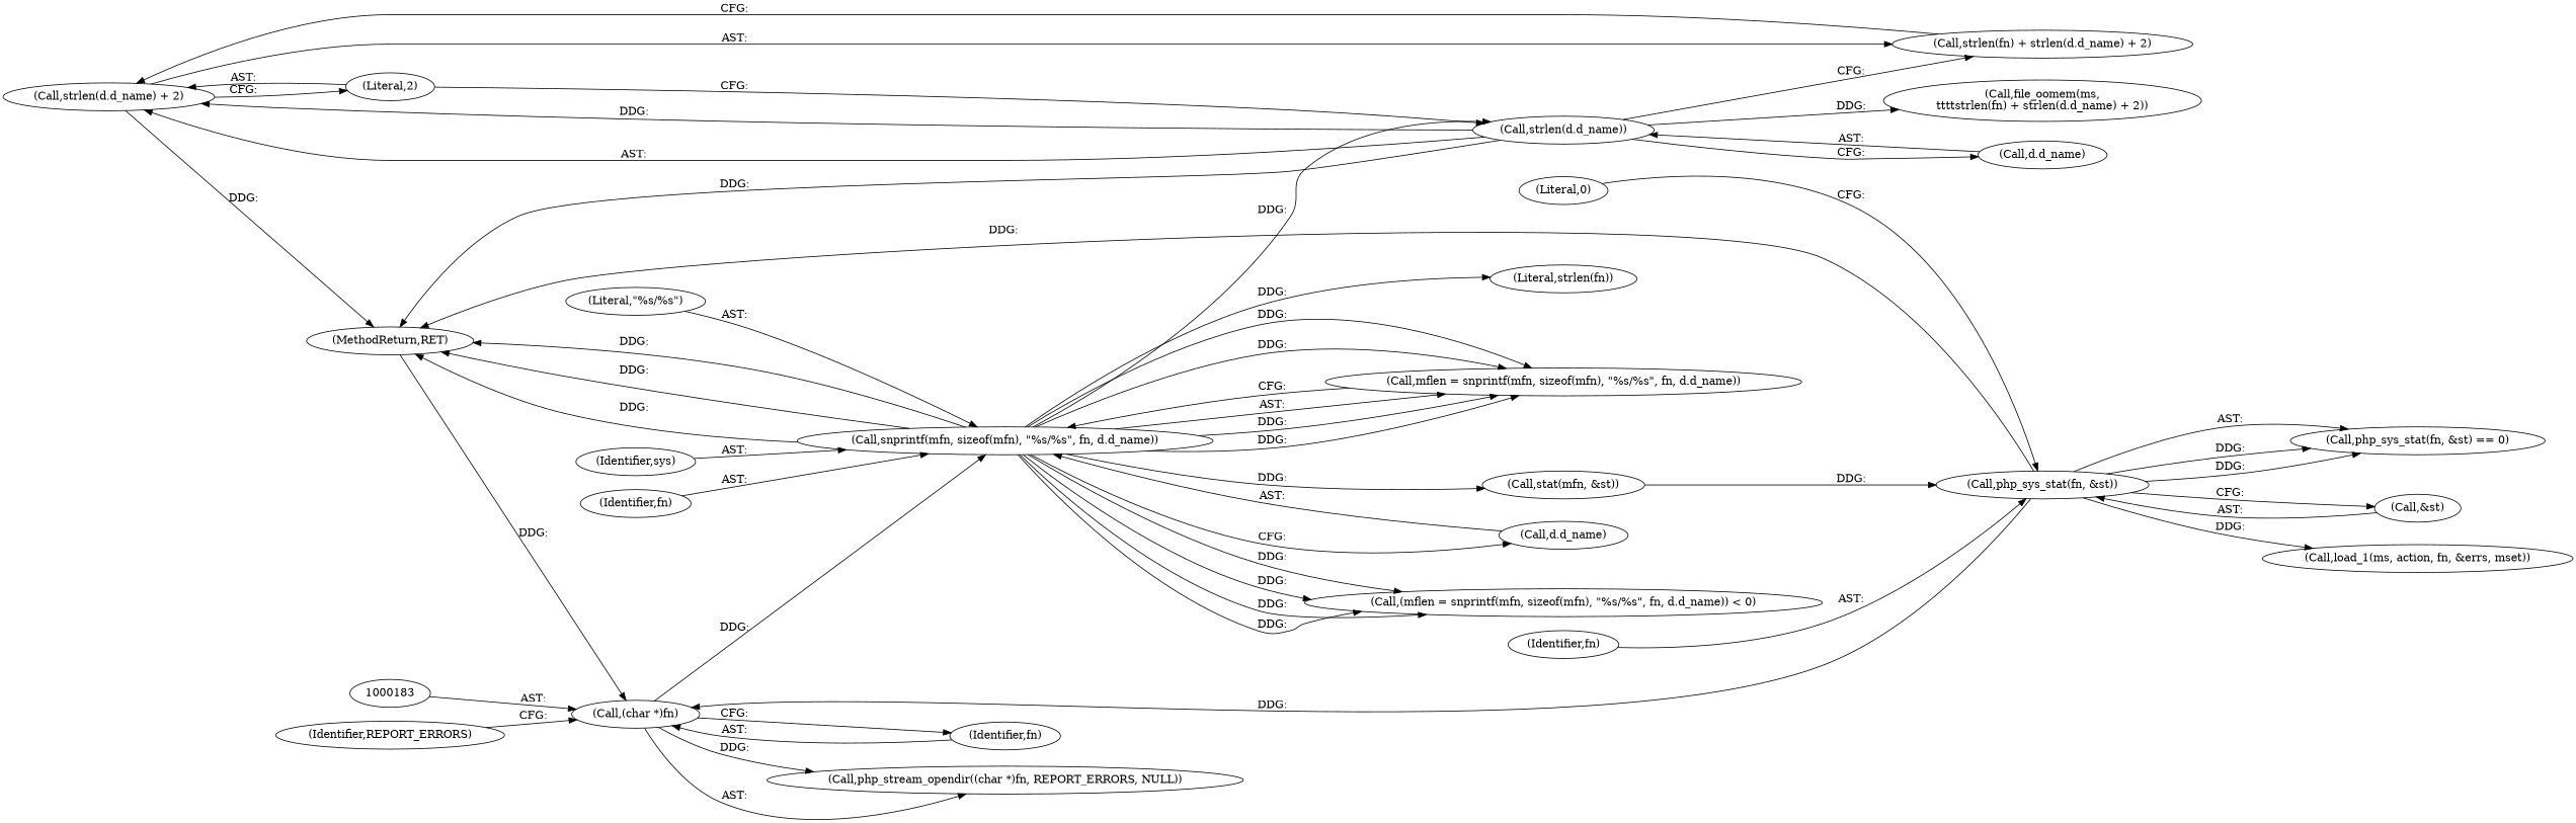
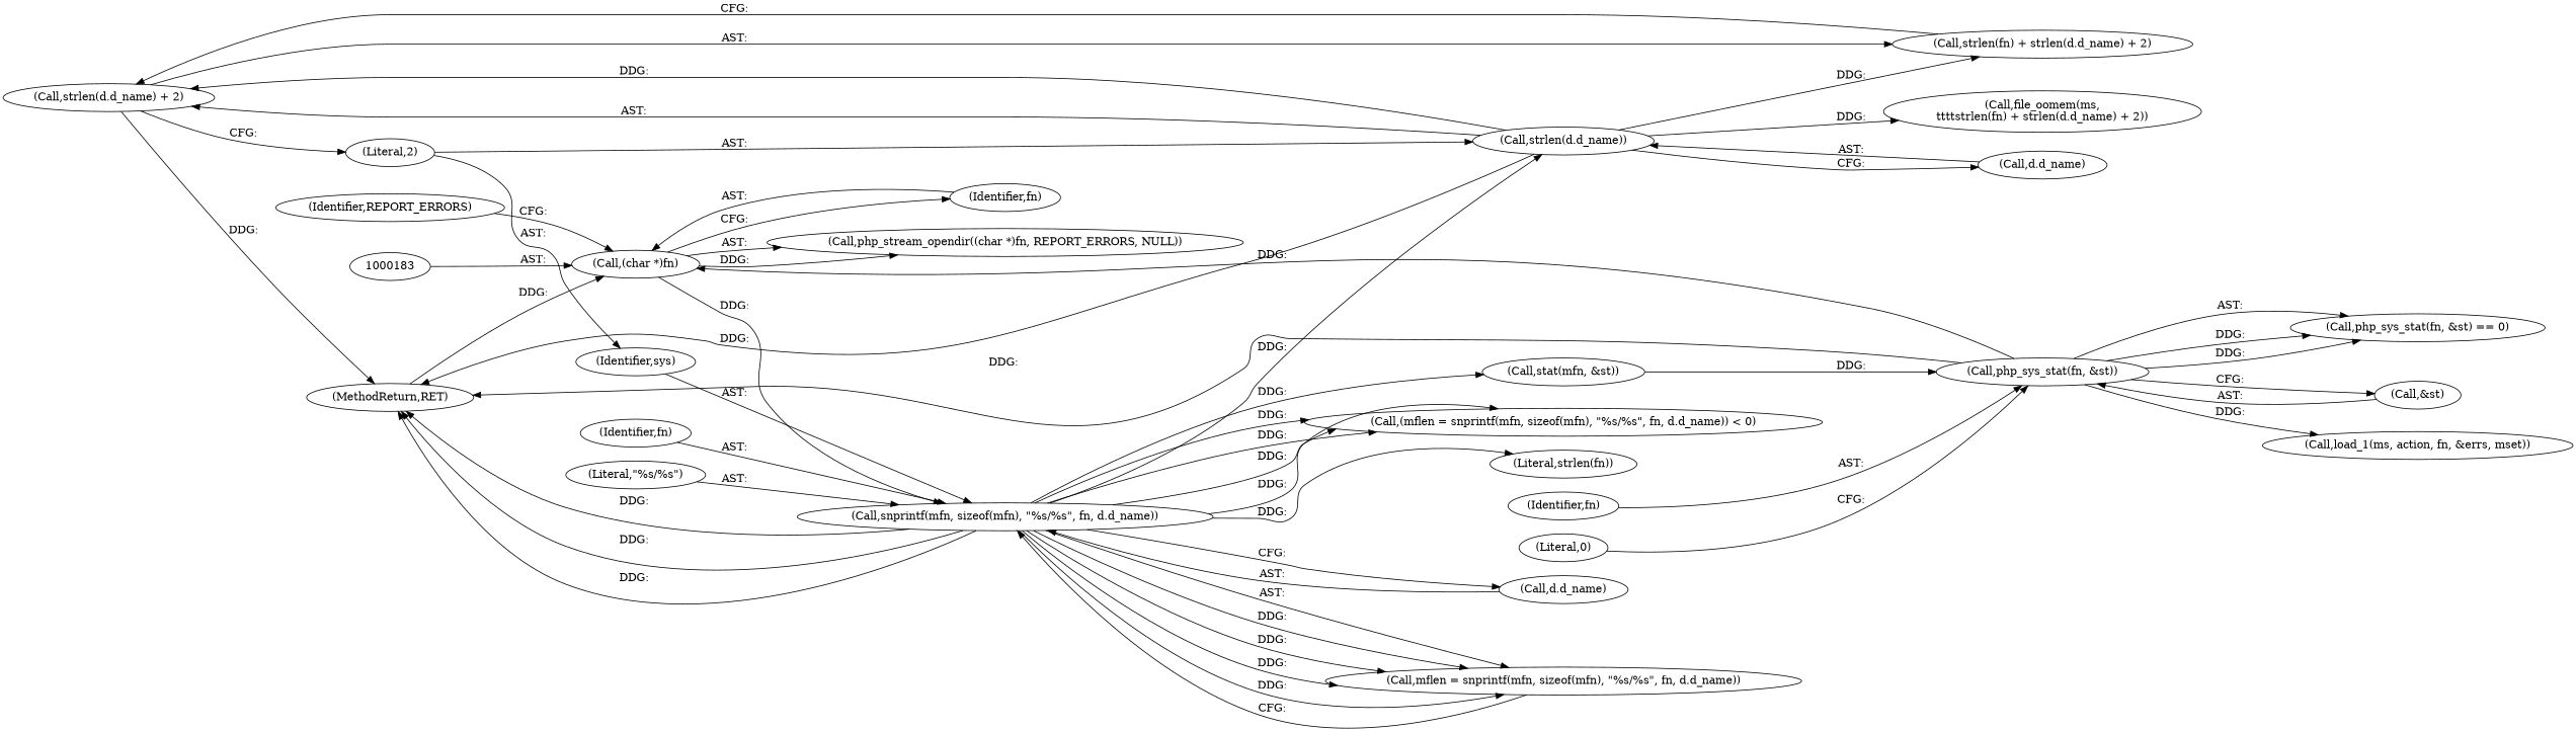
  digraph {
    rankdir=LR
    n1 [label="(Call,strlen(d.d_name) + 2)"]
    n2 [label="(MethodReturn,RET)"]
    n3 [label="(Literal,2)"]
    n4 [label="(Call,strlen(fn) + strlen(d.d_name) + 2)"]
    n5 [label="(Call,(char *)fn)"]
    n6 [label="(Call,strlen(d.d_name))"]
    n7 [label="(Call,file_oomem(ms,\n\t\t\t\tstrlen(fn) + strlen(d.d_name) + 2))"]
    n8 [label="(Call,d.d_name)"]
    n9 [label="(Call,snprintf(mfn, sizeof(mfn), \"%s/%s\", fn, d.d_name))"]
    n10 [label="(Literal,strlen(fn))"]
    n11 [label="(Call,stat(mfn, &st))"]
    n12 [label="(Call,mflen = snprintf(mfn, sizeof(mfn), \"%s/%s\", fn, d.d_name))"]
    n13 [label="(Call,(mflen = snprintf(mfn, sizeof(mfn), \"%s/%s\", fn, d.d_name)) < 0)"]
    n14 [label="(Call,d.d_name)"]
    n15 [label="(Call,php_sys_stat(fn, &st))"]
    n16 [label="(Call,php_stream_opendir((char *)fn, REPORT_ERRORS, NULL))"]
    n17 [label="(Identifier,fn)"]
    n18 [label="(Call,php_sys_stat(fn, &st) == 0)"]
    n19 [label="(Call,&st)"]
    n20 [label="(Call,load_1(ms, action, fn, &errs, mset))"]
    n21 [label="(Identifier,fn)"]
    n22 [label="(Literal,\"%s/%s\")"]
    n23 [label="(Identifier,REPORT_ERRORS)"]
    n24 [label="(Identifier,fn)"]
    n25 [label="(Identifier,sys)"]
    n26 [label="(Literal,0)"]
    1000183
    n1 -> n2 [label="DDG: "]
    n1 -> n3 [label="CFG: "]
    n1 -> n4 [label="AST: "]
    n2 -> n5 [label="DDG: "]
-   n3 -> n1 [label="AST: "]
-   n3 -> n6 [label="CFG: "]
+   n3 -> n25 [label="AST: "]
+   n3 -> n6 [label="AST: "]
    n4 -> n1 [label="CFG: "]
    n5 -> n9 [label="DDG: "]
    n5 -> n16 [label="AST: "]
    n5 -> n16 [label="DDG: "]
    n5 -> n17 [label="CFG: "]
    n6 -> n1 [label="AST: "]
    n6 -> n1 [label="DDG: "]
    n6 -> n2 [label="DDG: "]
-   n6 -> n4 [label="CFG: "]
+   n6 -> n4 [label="DDG: "]
    n6 -> n7 [label="DDG: "]
    n6 -> n8 [label="CFG: "]
    n8 -> n6 [label="AST: "]
    n9 -> n2 [label="DDG: "]
    n9 -> n2 [label="DDG: "]
    n9 -> n2 [label="DDG: "]
    n9 -> n6 [label="DDG: "]
    n9 -> n10 [label="DDG: "]
    n9 -> n11 [label="DDG: "]
    n9 -> n12 [label="AST: "]
    n9 -> n12 [label="DDG: "]
    n9 -> n12 [label="DDG: "]
    n9 -> n12 [label="DDG: "]
    n9 -> n12 [label="DDG: "]
    n9 -> n13 [label="DDG: "]
    n9 -> n13 [label="DDG: "]
    n9 -> n13 [label="DDG: "]
    n9 -> n13 [label="DDG: "]
    n9 -> n14 [label="CFG: "]
    n11 -> n15 [label="DDG: "]
    n12 -> n9 [label="CFG: "]
    n14 -> n9 [label="AST: "]
    n15 -> n2 [label="DDG: "]
    n15 -> n5 [label="DDG: "]
    n15 -> n18 [label="AST: "]
    n15 -> n18 [label="DDG: "]
    n15 -> n18 [label="DDG: "]
    n15 -> n19 [label="CFG: "]
    n15 -> n20 [label="DDG: "]
    n17 -> n5 [label="AST: "]
    n19 -> n15 [label="AST: "]
    n21 -> n9 [label="AST: "]
    n22 -> n9 [label="AST: "]
    n23 -> n5 [label="CFG: "]
    n24 -> n15 [label="AST: "]
    n25 -> n9 [label="AST: "]
    n26 -> n15 [label="CFG: "]
    1000183 -> n5 [label="AST: "]
  }
